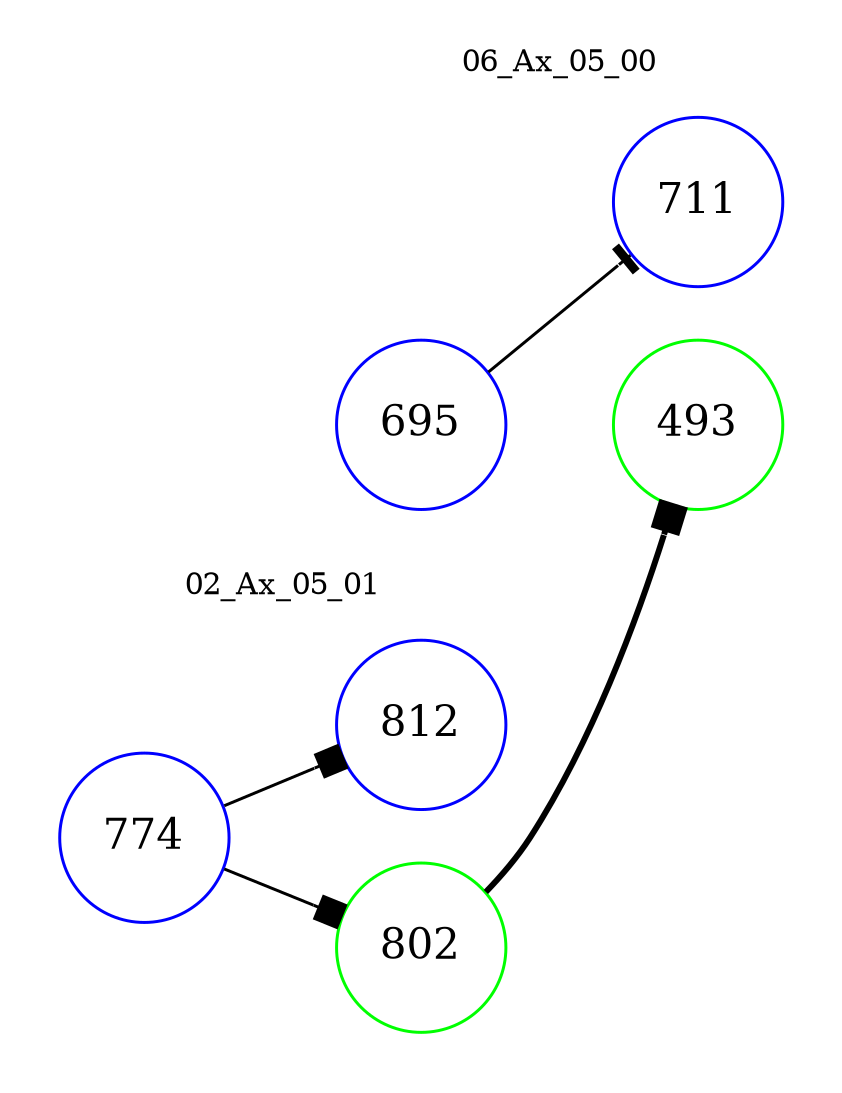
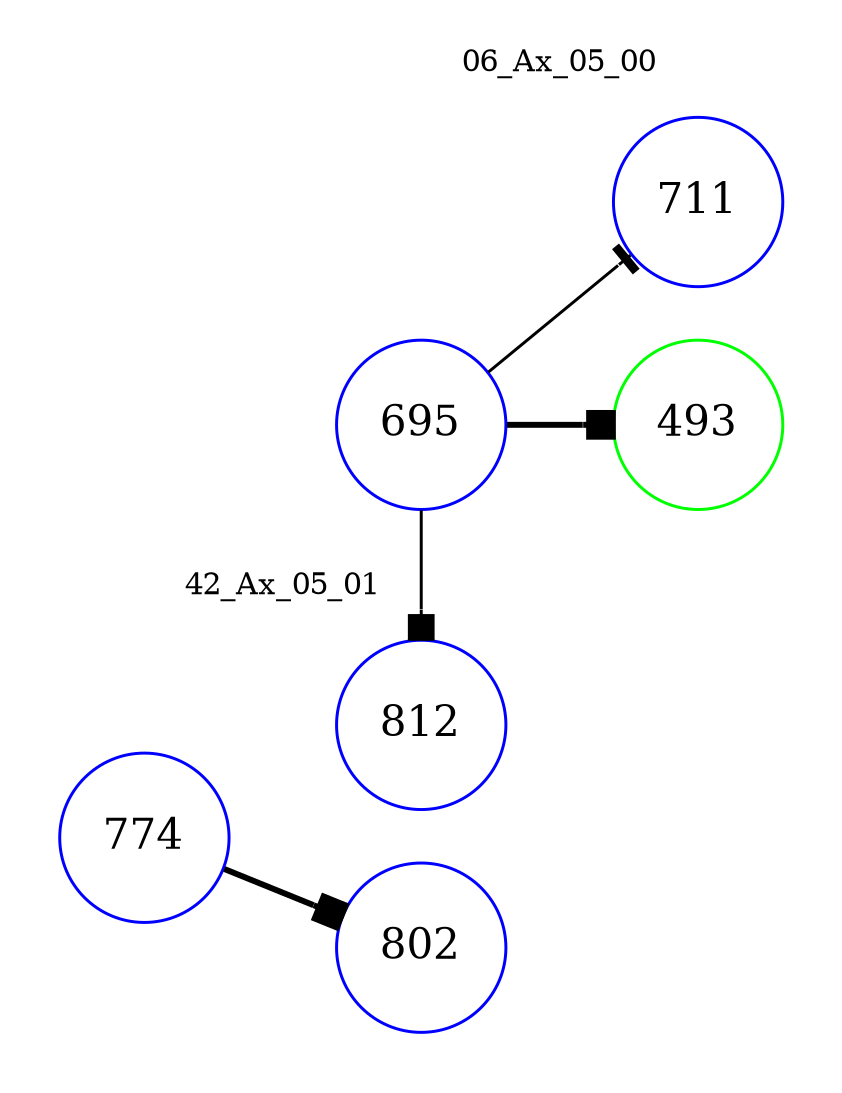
  digraph {
    rankdir=LR
    node [color=blue shape=circle]
    edge [arrowhead=box color=black style=bold]
    n1 [label=695]
    n2 [color=green label=493]
    n3 [label=711]
    n4 [label=774]
-   n5 [color=green label=802]
+   n5 [label=802]
    n6 [label=812]
    subgraph cluster_1 {
      color=white
      fontsize=10
      label="06_Ax_05_00"
      n1
      n2
      n3
    }
    subgraph cluster_2 {
      color=white
      fontsize=10
-     label="02_Ax_05_01"
+     label="42_Ax_05_01"
      n4
      n5
      n6
    }
-   n5 -> n2
+   n1 -> n2
    n1 -> n3 [arrowhead=tee style=solid]
-   n4 -> n5 [style=solid]
-   n4 -> n6 [style=solid]
+   n4 -> n5
+   n1 -> n6 [style=solid]
  }
